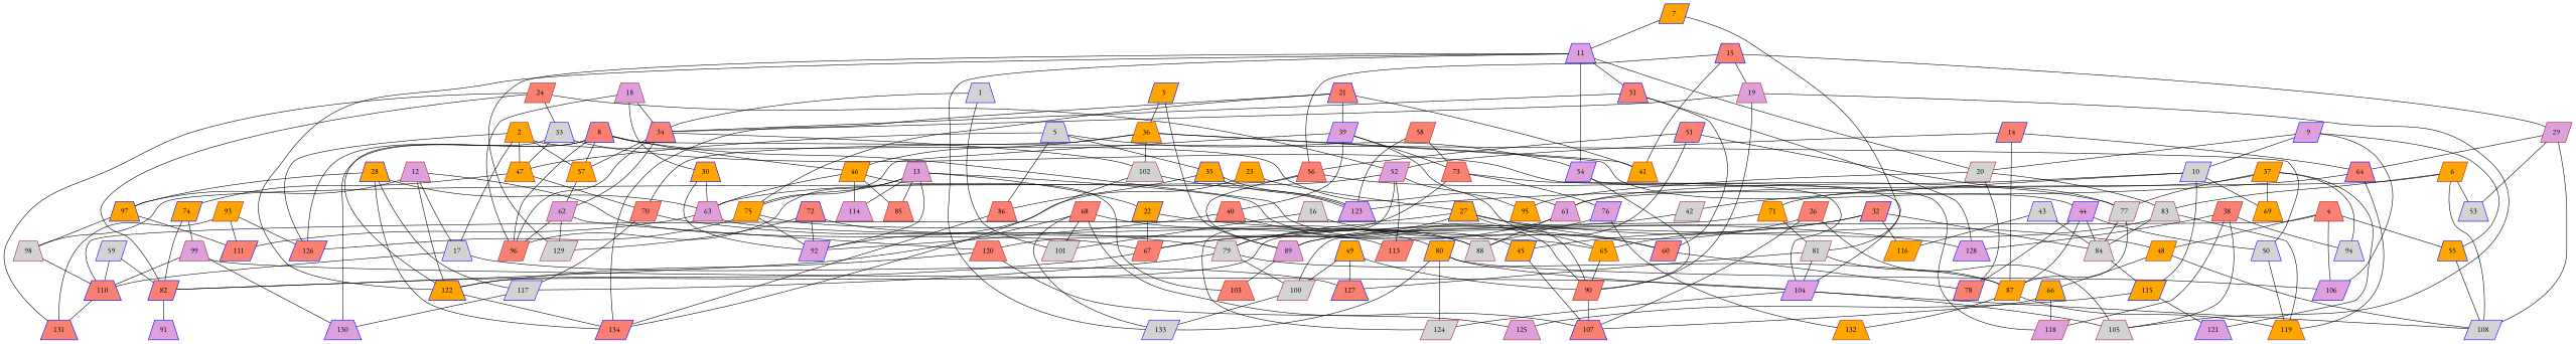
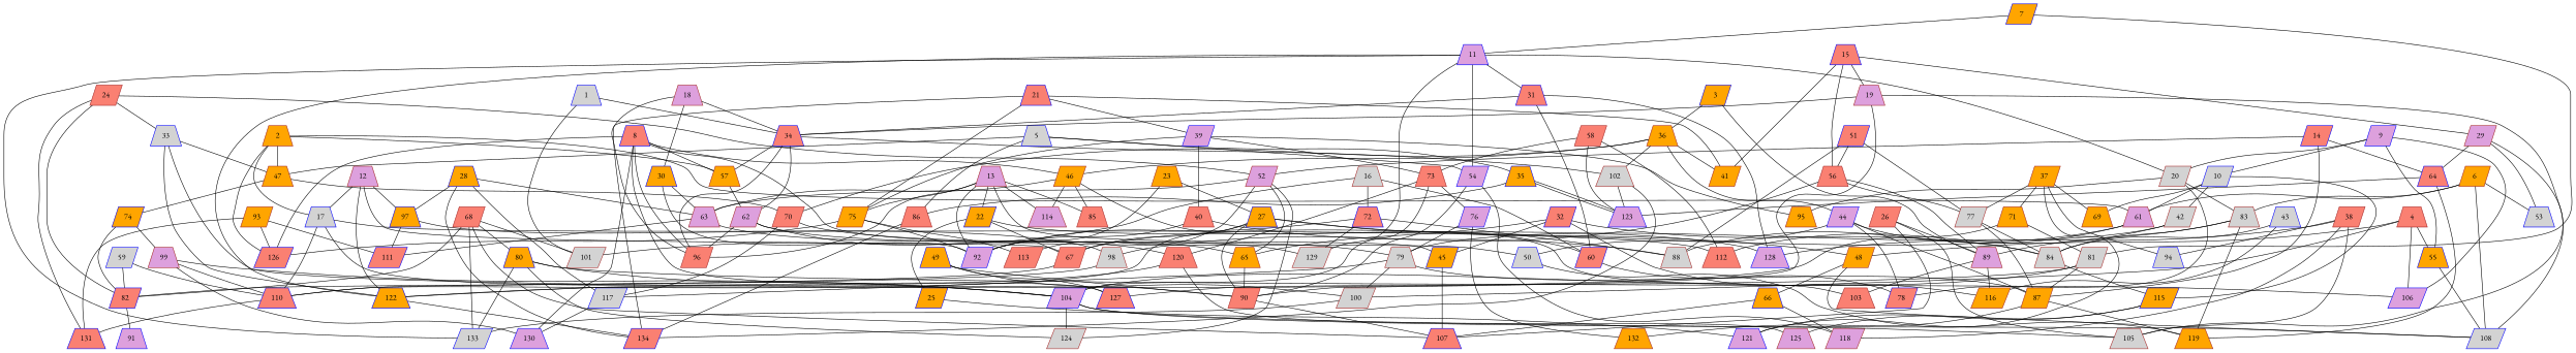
  graph {
    fontname="EB Garamond"
    node [color=brown fillcolor=salmon fontname="EB Garamond" shape=trapezium style=filled]
    edge [fontname="EB Garamond"]
    1 [color=blue fillcolor=lightgrey]
    34 [color=blue]
    101 [fillcolor=lightgrey shape=parallelogram]
    57 [fillcolor=orange]
    96 [shape=parallelogram]
    62 [fillcolor=plum shape=parallelogram]
    102 [fillcolor=lightgrey]
    2 [fillcolor=orange]
    17 [color=blue fillcolor=lightgrey]
    47 [fillcolor=orange]
    61 [fillcolor=plum]
    126 [color=blue shape=parallelogram]
    110 [color=blue]
+   112
    127 [color=blue]
    70 [shape=parallelogram]
    74 [color=blue fillcolor=orange shape=parallelogram]
    67 [shape=parallelogram]
    88 [fillcolor=lightgrey]
    3 [color=blue fillcolor=orange shape=parallelogram]
    36 [fillcolor=orange]
    89 [fillcolor=plum]
    46 [fillcolor=orange shape=parallelogram]
-   41 [fillcolor=orange]
+   41 [fillcolor=orange shape=parallelogram]
    44 [color=blue fillcolor=plum shape=parallelogram]
    116 [fillcolor=orange shape=parallelogram]
    103
    48 [fillcolor=orange shape=parallelogram]
    4
    55 [color=blue fillcolor=orange]
    100 [fillcolor=lightgrey shape=parallelogram]
    106 [color=blue fillcolor=plum shape=parallelogram]
    108 [color=blue fillcolor=lightgrey shape=parallelogram]
    66 [color=blue fillcolor=orange]
    133 [color=blue fillcolor=lightgrey shape=parallelogram]
    5 [color=blue fillcolor=lightgrey]
    35 [color=blue fillcolor=orange]
    54 [color=blue fillcolor=plum shape=parallelogram]
    86
    123 [color=blue fillcolor=plum]
    90 [shape=parallelogram]
    118 [fillcolor=plum shape=parallelogram]
    134 [color=blue shape=parallelogram]
    6 [fillcolor=orange shape=parallelogram]
    53 [color=blue fillcolor=lightgrey]
    83 [fillcolor=lightgrey]
    84 [fillcolor=lightgrey]
    119 [fillcolor=orange]
    7 [color=blue fillcolor=orange shape=parallelogram]
    11 [color=blue fillcolor=plum]
    81 [fillcolor=lightgrey shape=parallelogram]
    20 [fillcolor=lightgrey shape=parallelogram]
    31 [color=blue]
    122 [color=blue fillcolor=orange]
    129 [fillcolor=lightgrey shape=parallelogram]
    87 [fillcolor=orange shape=parallelogram]
    104 [color=blue fillcolor=plum shape=parallelogram]
    8 [color=blue]
    50 [color=blue fillcolor=lightgrey]
    130 [color=blue fillcolor=plum]
    85
    114 [fillcolor=plum]
    63 [fillcolor=plum]
    107 [color=blue]
    9 [color=blue fillcolor=plum shape=parallelogram]
    10 [color=blue fillcolor=lightgrey shape=parallelogram]
    42 [fillcolor=lightgrey shape=parallelogram]
    69 [fillcolor=orange]
    115 [color=blue fillcolor=orange shape=parallelogram]
    78 [color=blue shape=parallelogram]
    95 [fillcolor=orange]
    79 [fillcolor=lightgrey]
    121 [color=blue fillcolor=plum]
    125 [fillcolor=plum]
    60 [color=blue shape=parallelogram]
    128 [color=blue fillcolor=plum]
    12 [fillcolor=plum]
    97 [color=blue fillcolor=orange]
    82 [color=blue shape=parallelogram]
    98 [fillcolor=lightgrey]
    111 [color=blue shape=parallelogram]
    13 [fillcolor=plum]
    22 [color=blue fillcolor=orange shape=parallelogram]
    45 [color=blue fillcolor=orange shape=parallelogram]
    75 [fillcolor=orange shape=parallelogram]
    92 [color=blue fillcolor=plum shape=parallelogram]
+   25 [color=blue fillcolor=orange shape=parallelogram]
    113 [shape=parallelogram]
    14 [color=blue shape=parallelogram]
    52 [fillcolor=plum shape=parallelogram]
    64 [color=blue]
    65 [fillcolor=orange]
    124 [fillcolor=lightgrey shape=parallelogram]
    132 [fillcolor=orange]
    15 [color=blue]
    19 [fillcolor=plum]
    29 [fillcolor=plum shape=parallelogram]
    56
    105 [fillcolor=lightgrey]
    77 [fillcolor=lightgrey shape=parallelogram]
    16 [fillcolor=lightgrey]
    72 [color=blue]
    131 [color=blue]
    18 [fillcolor=plum]
    30 [color=blue fillcolor=orange]
    21 [color=blue]
    39 [color=blue fillcolor=plum shape=parallelogram]
    40
    73
    23 [fillcolor=orange]
    27 [color=blue fillcolor=orange]
    24 [shape=parallelogram]
    33 [color=blue fillcolor=lightgrey]
    91 [color=blue fillcolor=plum]
    26 [shape=parallelogram]
    28 [color=blue fillcolor=orange]
    117 [color=blue fillcolor=lightgrey shape=parallelogram]
    32 [color=blue shape=parallelogram]
    120
    37 [fillcolor=orange shape=parallelogram]
    71 [fillcolor=orange]
    94 [color=blue fillcolor=lightgrey]
    38 [shape=parallelogram]
    76 [color=blue fillcolor=plum shape=parallelogram]
    43 [color=blue fillcolor=lightgrey]
    99 [fillcolor=plum]
    49 [color=blue fillcolor=orange]
    51 [color=blue shape=parallelogram]
    58 [shape=parallelogram]
    59 [color=blue fillcolor=lightgrey shape=parallelogram]
    68 [shape=parallelogram]
-   80 [color=blue fillcolor=orange shape=parallelogram]
+   80 [color=blue fillcolor=orange]
    93 [fillcolor=orange shape=parallelogram]
    1 -- 34
    1 -- 101
    34 -- 57
    34 -- 96
    34 -- 62
    34 -- 102
    57 -- 62
    62 -- 96
    62 -- 129
    62 -- 120
    102 -- 123
    102 -- 134
    2 -- 57
    2 -- 17
    2 -- 47
    2 -- 61
    2 -- 126
    17 -- 110
+   17 -- 112
    17 -- 127
    47 -- 70
    47 -- 74
    61 -- 67
    61 -- 88
    110 -- 131
    70 -- 79
    70 -- 117
    74 -- 82
    74 -- 99
    67 -- 82
    3 -- 36
    3 -- 89
    36 -- 102
    36 -- 70
    36 -- 46
    36 -- 41
    36 -- 44
+   89 -- 116
    89 -- 103
    46 -- 103
    46 -- 85
    46 -- 114
    46 -- 63
    44 -- 84
    44 -- 87
    44 -- 50
    44 -- 78
    48 -- 108
    48 -- 66
    4 -- 48
    4 -- 55
    4 -- 100
    4 -- 106
    55 -- 108
    100 -- 133
    66 -- 118
    66 -- 107
    5 -- 47
    5 -- 35
    5 -- 54
    5 -- 86
    35 -- 86
    35 -- 123
    35 -- 123
    54 -- 90
    54 -- 118
    86 -- 134
    90 -- 107
    6 -- 61
    6 -- 108
    6 -- 53
    6 -- 83
    83 -- 89
    83 -- 84
    83 -- 119
    84 -- 115
    7 -- 11
    7 -- 81
    11 -- 133
    11 -- 54
    11 -- 20
    11 -- 31
    11 -- 122
    11 -- 129
    81 -- 127
    81 -- 87
    81 -- 104
    20 -- 83
    20 -- 78
    20 -- 95
    31 -- 34
    31 -- 60
    31 -- 128
    122 -- 134
    87 -- 119
    87 -- 132
    104 -- 108
    104 -- 124
    104 -- 105
    8 -- 57
    8 -- 96
    8 -- 126
    8 -- 46
    8 -- 90
    8 -- 50
    8 -- 130
    50 -- 119
    63 -- 111
    63 -- 65
    9 -- 55
    9 -- 106
    9 -- 20
    9 -- 10
    10 -- 61
    10 -- 42
    10 -- 69
    10 -- 115
+   42 -- 112
    42 -- 79
    115 -- 121
    115 -- 125
    79 -- 100
    79 -- 87
    79 -- 117
    60 -- 78
    12 -- 17
    12 -- 67
    12 -- 122
    12 -- 97
    97 -- 98
    97 -- 111
    82 -- 91
    98 -- 110
    13 -- 96
    13 -- 85
    13 -- 114
    13 -- 22
    13 -- 45
    13 -- 75
    13 -- 92
    22 -- 67
    22 -- 128
+   22 -- 25
    45 -- 107
    75 -- 126
    75 -- 92
    75 -- 113
+   25 -- 121
    14 -- 87
    14 -- 52
    14 -- 64
    52 -- 63
    52 -- 113
    52 -- 65
    52 -- 124
    64 -- 123
    64 -- 119
    65 -- 90
    15 -- 41
    15 -- 19
    15 -- 29
    15 -- 56
    19 -- 34
    19 -- 90
    19 -- 105
    29 -- 108
    29 -- 53
    29 -- 64
    56 -- 89
    56 -- 98
    56 -- 77
    77 -- 84
    77 -- 87
    16 -- 101
    16 -- 60
+   16 -- 72
    72 -- 88
    72 -- 129
    72 -- 92
    18 -- 34
    18 -- 96
    18 -- 30
    30 -- 63
    30 -- 92
    21 -- 41
    21 -- 134
    21 -- 75
    21 -- 39
    39 -- 95
    39 -- 75
    39 -- 40
    39 -- 73
    40 -- 88
    40 -- 92
    73 -- 104
    73 -- 120
    73 -- 76
    23 -- 92
    23 -- 27
    27 -- 110
    27 -- 67
    27 -- 48
    27 -- 90
    27 -- 60
    24 -- 82
    24 -- 52
    24 -- 131
    24 -- 33
    33 -- 47
    33 -- 122
    33 -- 104
    26 -- 89
    26 -- 107
    26 -- 105
    28 -- 134
    28 -- 63
    28 -- 97
    28 -- 117
    117 -- 130
    32 -- 116
    32 -- 84
    32 -- 45
    32 -- 65
    120 -- 122
    120 -- 125
    37 -- 69
    37 -- 121
    37 -- 77
    37 -- 71
    37 -- 94
    71 -- 81
    71 -- 122
    38 -- 118
    38 -- 128
    38 -- 105
    38 -- 94
    76 -- 79
    76 -- 132
    43 -- 116
    43 -- 84
    99 -- 110
    99 -- 104
    99 -- 130
    49 -- 127
    49 -- 100
    49 -- 90
    51 -- 88
    51 -- 56
    51 -- 77
+   58 -- 112
    58 -- 123
    58 -- 73
    59 -- 110
    59 -- 82
    68 -- 101
    68 -- 133
    68 -- 107
    68 -- 82
    68 -- 80
    80 -- 106
    80 -- 133
    80 -- 104
    80 -- 124
    93 -- 126
    93 -- 111
    93 -- 131
  }
